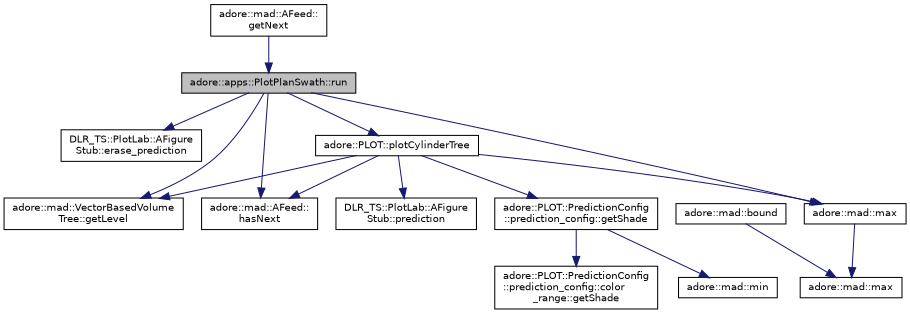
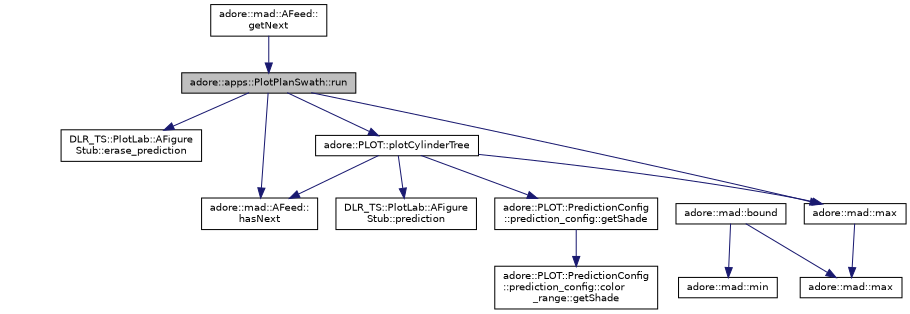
  digraph {
    rankdir=TB
    node [color=black fillcolor=white fontname=Helvetica fontsize=10 shape=record style=filled]
    edge [color=midnightblue fontname=Helvetica fontsize=10 labelfontname=Helvetica labelfontsize=10 style=solid]
    n1 [fillcolor=grey75 fontcolor=black height=0.2 label="adore::apps::PlotPlanSwath::run" width=0.4]
    n2 [height=0.2 label="DLR_TS::PlotLab::AFigure\lStub::erase_prediction" width=0.4]
-   n3 [height=0.2 label="adore::mad::VectorBasedVolume\lTree::getLevel" width=0.4]
    n4 [height=0.2 label="adore::mad::AFeed::\lhasNext" width=0.4]
    n5 [height=0.2 label="adore::mad::max" width=0.4]
    n6 [height=0.2 label="adore::PLOT::plotCylinderTree" width=0.4]
    n7 [height=0.2 label="adore::mad::AFeed::\lgetNext" width=0.4]
    n8 [height=0.2 label="adore::mad::max" width=0.4]
    n9 [height=0.2 label="DLR_TS::PlotLab::AFigure\lStub::prediction" width=0.4]
    n10 [height=0.2 label="adore::PLOT::PredictionConfig\l::prediction_config::getShade" width=0.4]
    n11 [height=0.2 label="adore::mad::bound" width=0.4]
    n12 [height=0.2 label="adore::mad::min" width=0.4]
    n13 [height=0.2 label="adore::PLOT::PredictionConfig\l::prediction_config::color\l_range::getShade" width=0.4]
    n1 -> n2
-   n1 -> n3
    n1 -> n4
    n1 -> n5
    n1 -> n6
    n5 -> n8
-   n6 -> n3
    n6 -> n4
    n6 -> n5
    n6 -> n9
    n6 -> n10
    n7 -> n1
    n10 -> n13
    n11 -> n8
-   n10 -> n12
+   n11 -> n12
  }
